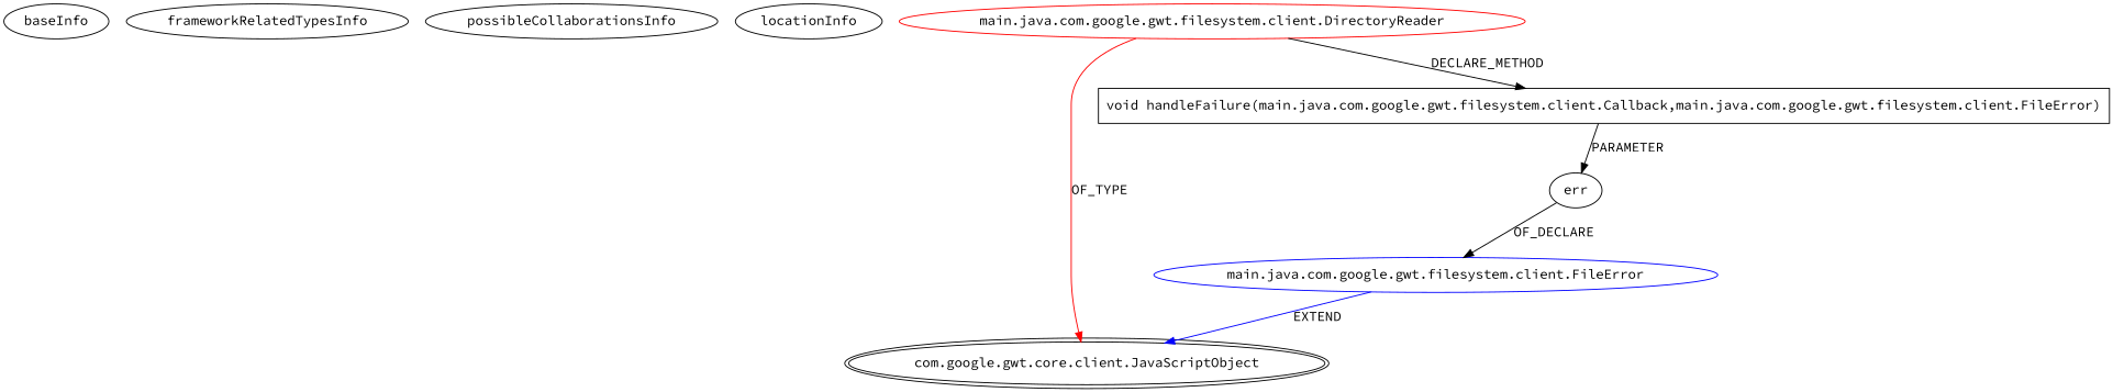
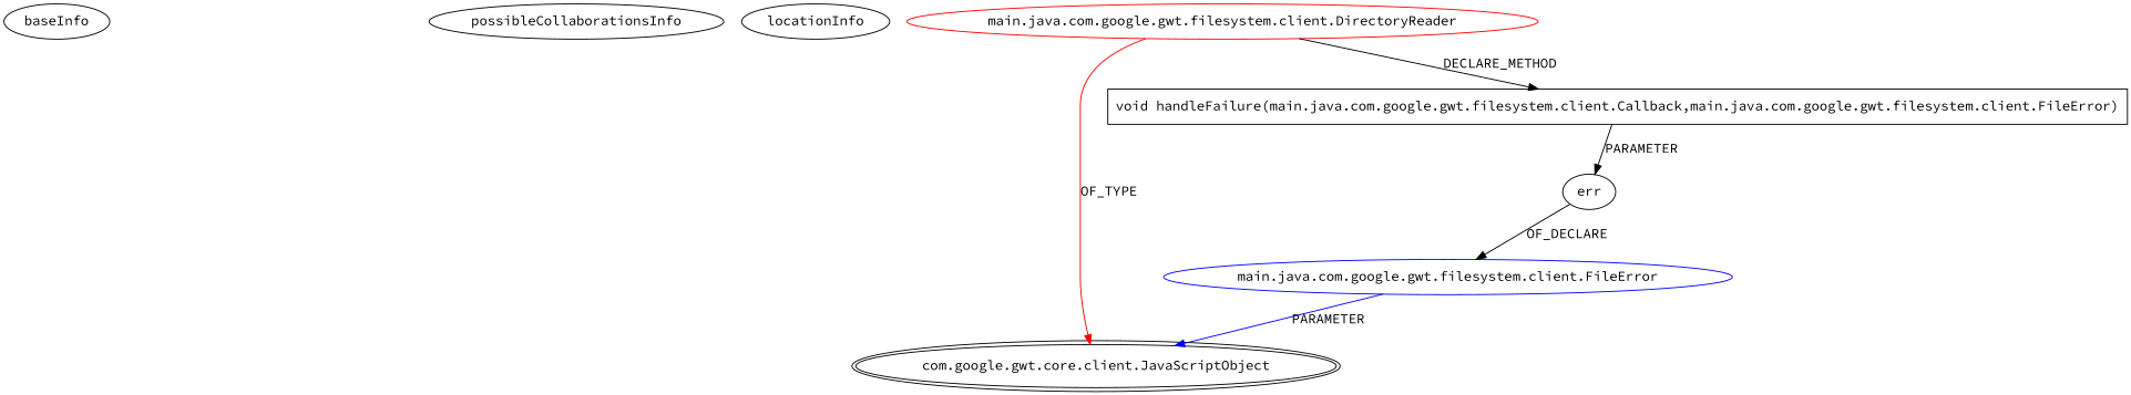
  digraph {
    fontname="Source Code Pro"
    node [fontname="Source Code Pro"]
    edge [fontname="Source Code Pro"]
    baseInfo [category=extension_graph graphId=917 isAnonymous=false possibleRelation=true]
-   frameworkRelatedTypesInfo [0="com.google.gwt.core.client.JavaScriptObject"]
    possibleCollaborationsInfo [0="917~CLIENT_METHOD_DECLARATION-PARAMETER_DECLARATION-~com.google.gwt.core.client.JavaScriptObject ~com.google.gwt.core.client.JavaScriptObject ~false~false"]
    locationInfo [contextSignature=DirectoryReader filePath="/bradrydzewski-gwt-filesystem/gwt-filesystem-master/gwt-filesystem/src/main/java/com/google/gwt/filesystem/client/DirectoryReader.java" graphId=917 projectName="bradrydzewski-gwt-filesystem"]
    n5 [color=red isFrameworkType=false label="main.java.com.google.gwt.filesystem.client.DirectoryReader" vertexType=ROOT_CLIENT_CLASS_DECLARATION]
    n6 [isFrameworkType=true label="com.google.gwt.core.client.JavaScriptObject" peripheries=2 vertexType=FRAMEWORK_CLASS_TYPE]
    n7 [isFrameworkType=false label="void handleFailure(main.java.com.google.gwt.filesystem.client.Callback,main.java.com.google.gwt.filesystem.client.FileError)" shape=box vertexType=CLIENT_METHOD_DECLARATION]
    n8 [isFrameworkType=false label=err vertexType=PARAMETER_DECLARATION]
    n9 [color=blue isFrameworkType=false label="main.java.com.google.gwt.filesystem.client.FileError" vertexType=REFERENCE_CLIENT_CLASS_DECLARATION]
    n5 -> n6 [color=red label=OF_TYPE]
    n5 -> n7 [label=DECLARE_METHOD]
    n7 -> n8 [label=PARAMETER]
    n8 -> n9 [label=OF_DECLARE]
-   n9 -> n6 [color=blue label=EXTEND]
+   n9 -> n6 [color=blue label=PARAMETER]
  }
